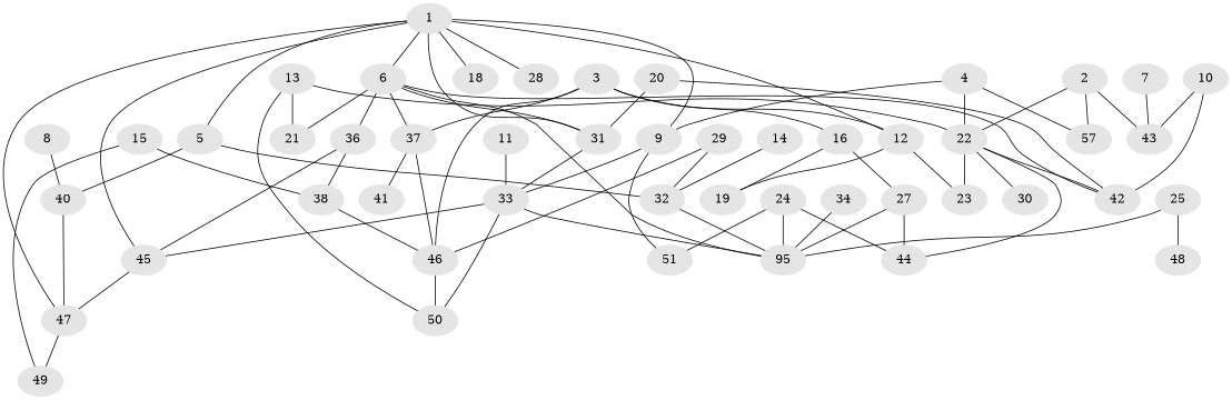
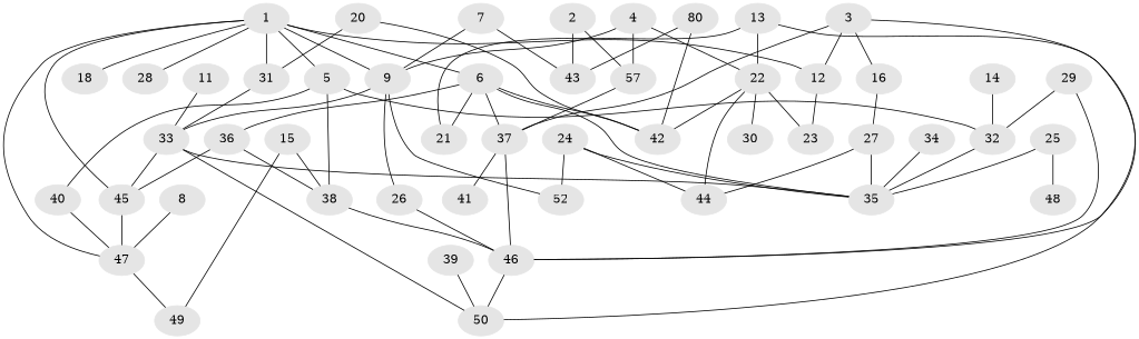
  graph {
    node [color=gray90 style=filled]
    edge [weight=1.0]
    1
    5
    6
    9
    12
    18
    28
    31
    45
    47
    32
    38
    40
    37
    21
-   35 [label=95]
+   35
    36
    42
+   26
    33
-   51
-   19
+   51 [label=52]
    23
    49
    n25 [label=57]
    2
    22
    43
    30
    44
    3
    16
    46
    27
    41
    50
    4
    7
    8
-   10
+   10 [label=80]
    11
    13
    14
    15
    20
    24
    25
    48
    29
    34
+   39
    1 -- 5
    1 -- 6
    1 -- 9
    1 -- 12
    1 -- 18
    1 -- 28
    1 -- 31
    1 -- 45
    1 -- 47
    5 -- 32
+   5 -- 38
    5 -- 40
-   6 -- 31
    6 -- 37
    6 -- 21
    6 -- 35
    6 -- 36
    6 -- 42
+   9 -- 26
    9 -- 33
    9 -- 51
-   12 -- 19
    12 -- 23
    31 -- 33
    45 -- 47
    47 -- 49
    32 -- 35
    38 -- 46
    40 -- 47
    37 -- 46
    37 -- 41
    36 -- 45
    36 -- 38
+   26 -- 46
    33 -- 45
    33 -- 35
    33 -- 50
+   n25 -- 37
    2 -- n25
-   2 -- 22
    2 -- 43
    22 -- 42
    22 -- 23
    22 -- 30
    22 -- 44
    3 -- 12
    3 -- 37
    3 -- 16
    3 -- 46
-   16 -- 19
    16 -- 27
    46 -- 50
    27 -- 35
    27 -- 44
    4 -- 9
    4 -- n25
    4 -- 22
+   7 -- 9
    7 -- 43
-   8 -- 40
+   8 -- 47
    10 -- 42
    10 -- 43
    11 -- 33
    13 -- 21
    13 -- 22
    13 -- 50
    14 -- 32
    15 -- 38
    15 -- 49
    20 -- 31
    20 -- 42
    24 -- 35
    24 -- 51
    24 -- 44
    25 -- 35
    25 -- 48
    29 -- 32
    29 -- 46
    34 -- 35
+   39 -- 50
  }
